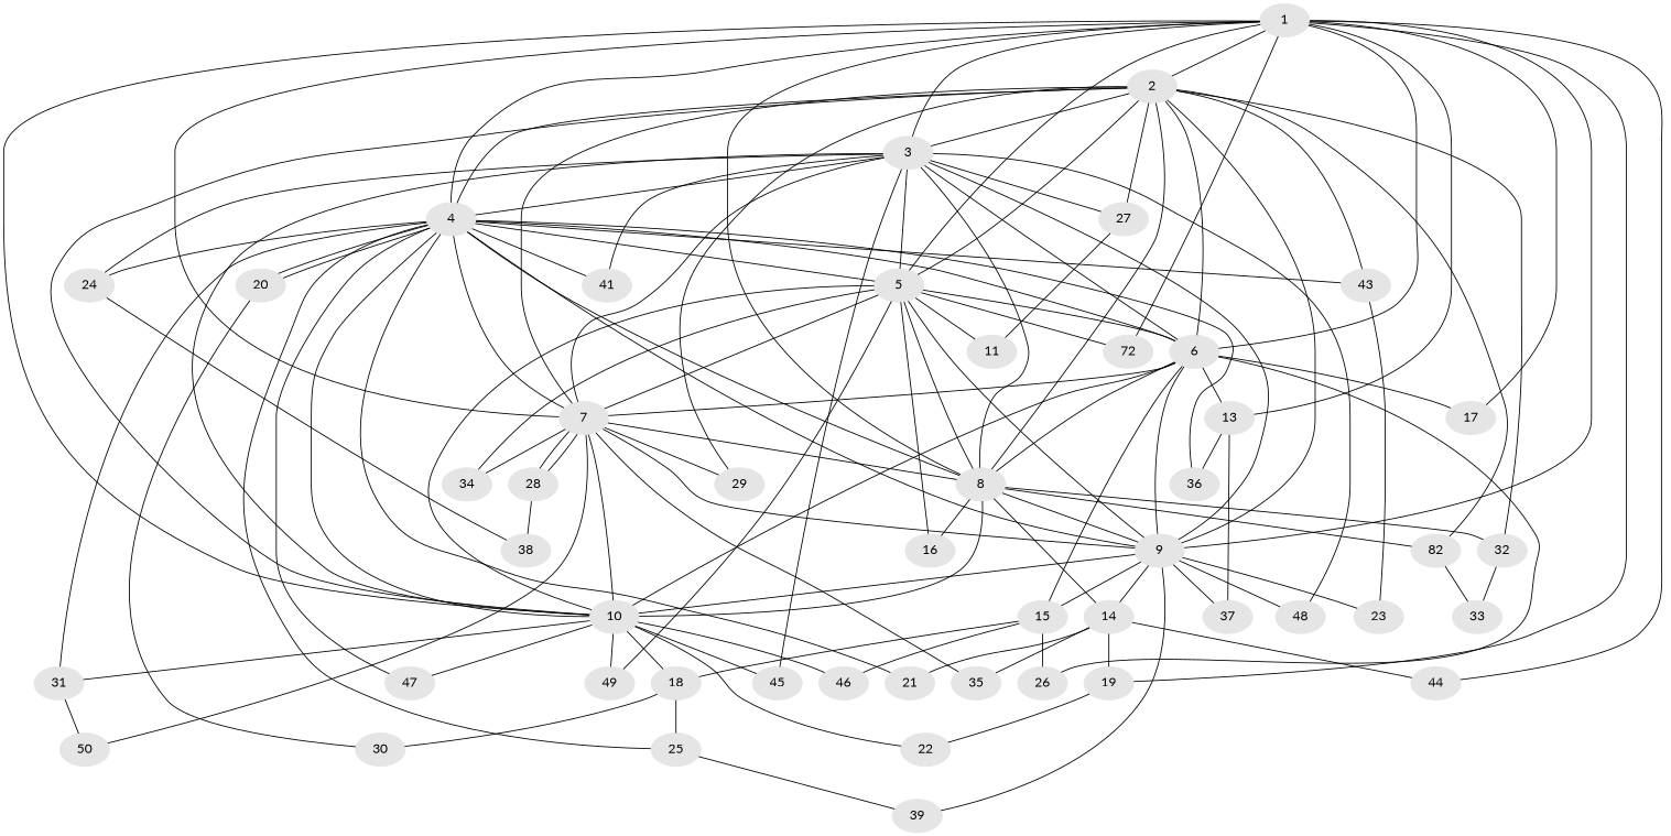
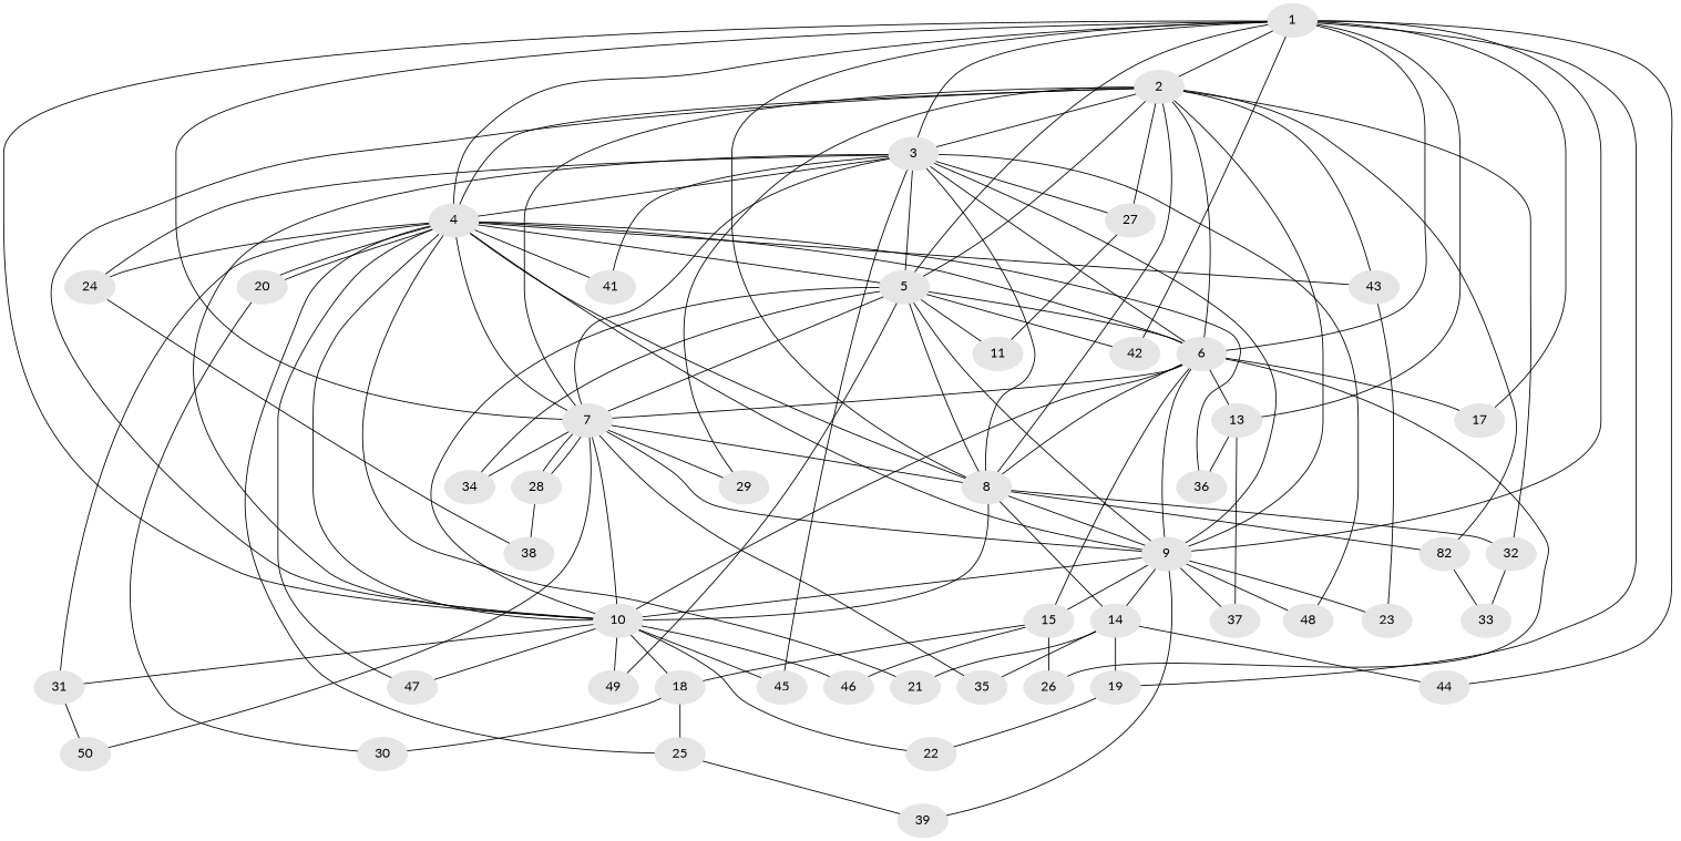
  graph {
    fontname=Lato
    node [color=gray90 fontname=Lato style=filled]
    edge [fontname=Lato]
    1
    2
    3
    4
    5
    6
    7
    8
    9
    10
    13
    17
    19
-   42 [label=72]
+   42
    44
    n16 [label=82]
    27
    29
    32
    43
    24
    41
    45
    48
    20
    21
    25
    31
    36
    47
    11
-   16
    34
    49
    15
    26
    28
    35
    50
    14
    23
    37
    39
    18
    22
    46
    33
    38
    30
    1 -- 2
    1 -- 3
    1 -- 4
    1 -- 5
    1 -- 6
    1 -- 7
    1 -- 8
    1 -- 9
    1 -- 10
    1 -- 13
    1 -- 17
    1 -- 19
    1 -- 42
    1 -- 44
    2 -- 3
    2 -- 4
    2 -- 5
    2 -- 6
    2 -- 7
    2 -- 8
    2 -- 9
    2 -- 10
    2 -- n16
    2 -- 27
    2 -- 29
    2 -- 32
    2 -- 43
    3 -- 4
    3 -- 5
    3 -- 6
    3 -- 7
    3 -- 8
    3 -- 9
    3 -- 10
    3 -- 27
    3 -- 24
    3 -- 41
    3 -- 45
    3 -- 48
    4 -- 5
    4 -- 6
    4 -- 7
    4 -- 8
    4 -- 9
    4 -- 10
    4 -- 43
    4 -- 24
    4 -- 41
    4 -- 20
    4 -- 20
    4 -- 21
    4 -- 25
    4 -- 31
    4 -- 36
    4 -- 47
    5 -- 6
    5 -- 7
    5 -- 8
    5 -- 9
    5 -- 10
    5 -- 42
    5 -- 11
-   5 -- 16
    5 -- 34
    5 -- 49
    6 -- 7
    6 -- 8
    6 -- 9
    6 -- 10
    6 -- 13
    6 -- 17
    6 -- 15
    6 -- 26
    7 -- 8
    7 -- 9
    7 -- 10
    7 -- 29
    7 -- 34
    7 -- 28
    7 -- 28
    7 -- 35
    7 -- 50
    8 -- 9
    8 -- 10
    8 -- n16
    8 -- 32
-   8 -- 16
    8 -- 14
    9 -- 10
    9 -- 48
    9 -- 15
    9 -- 14
    9 -- 23
    9 -- 37
    9 -- 39
    10 -- 45
    10 -- 31
    10 -- 47
    10 -- 49
    10 -- 18
    10 -- 22
    10 -- 46
    13 -- 36
    13 -- 37
    19 -- 22
    n16 -- 33
    27 -- 11
    32 -- 33
    43 -- 23
    24 -- 38
    20 -- 30
    25 -- 39
    31 -- 50
    15 -- 26
    15 -- 18
    15 -- 46
    28 -- 38
    14 -- 19
    14 -- 44
    14 -- 21
    14 -- 35
    18 -- 25
    18 -- 30
  }
